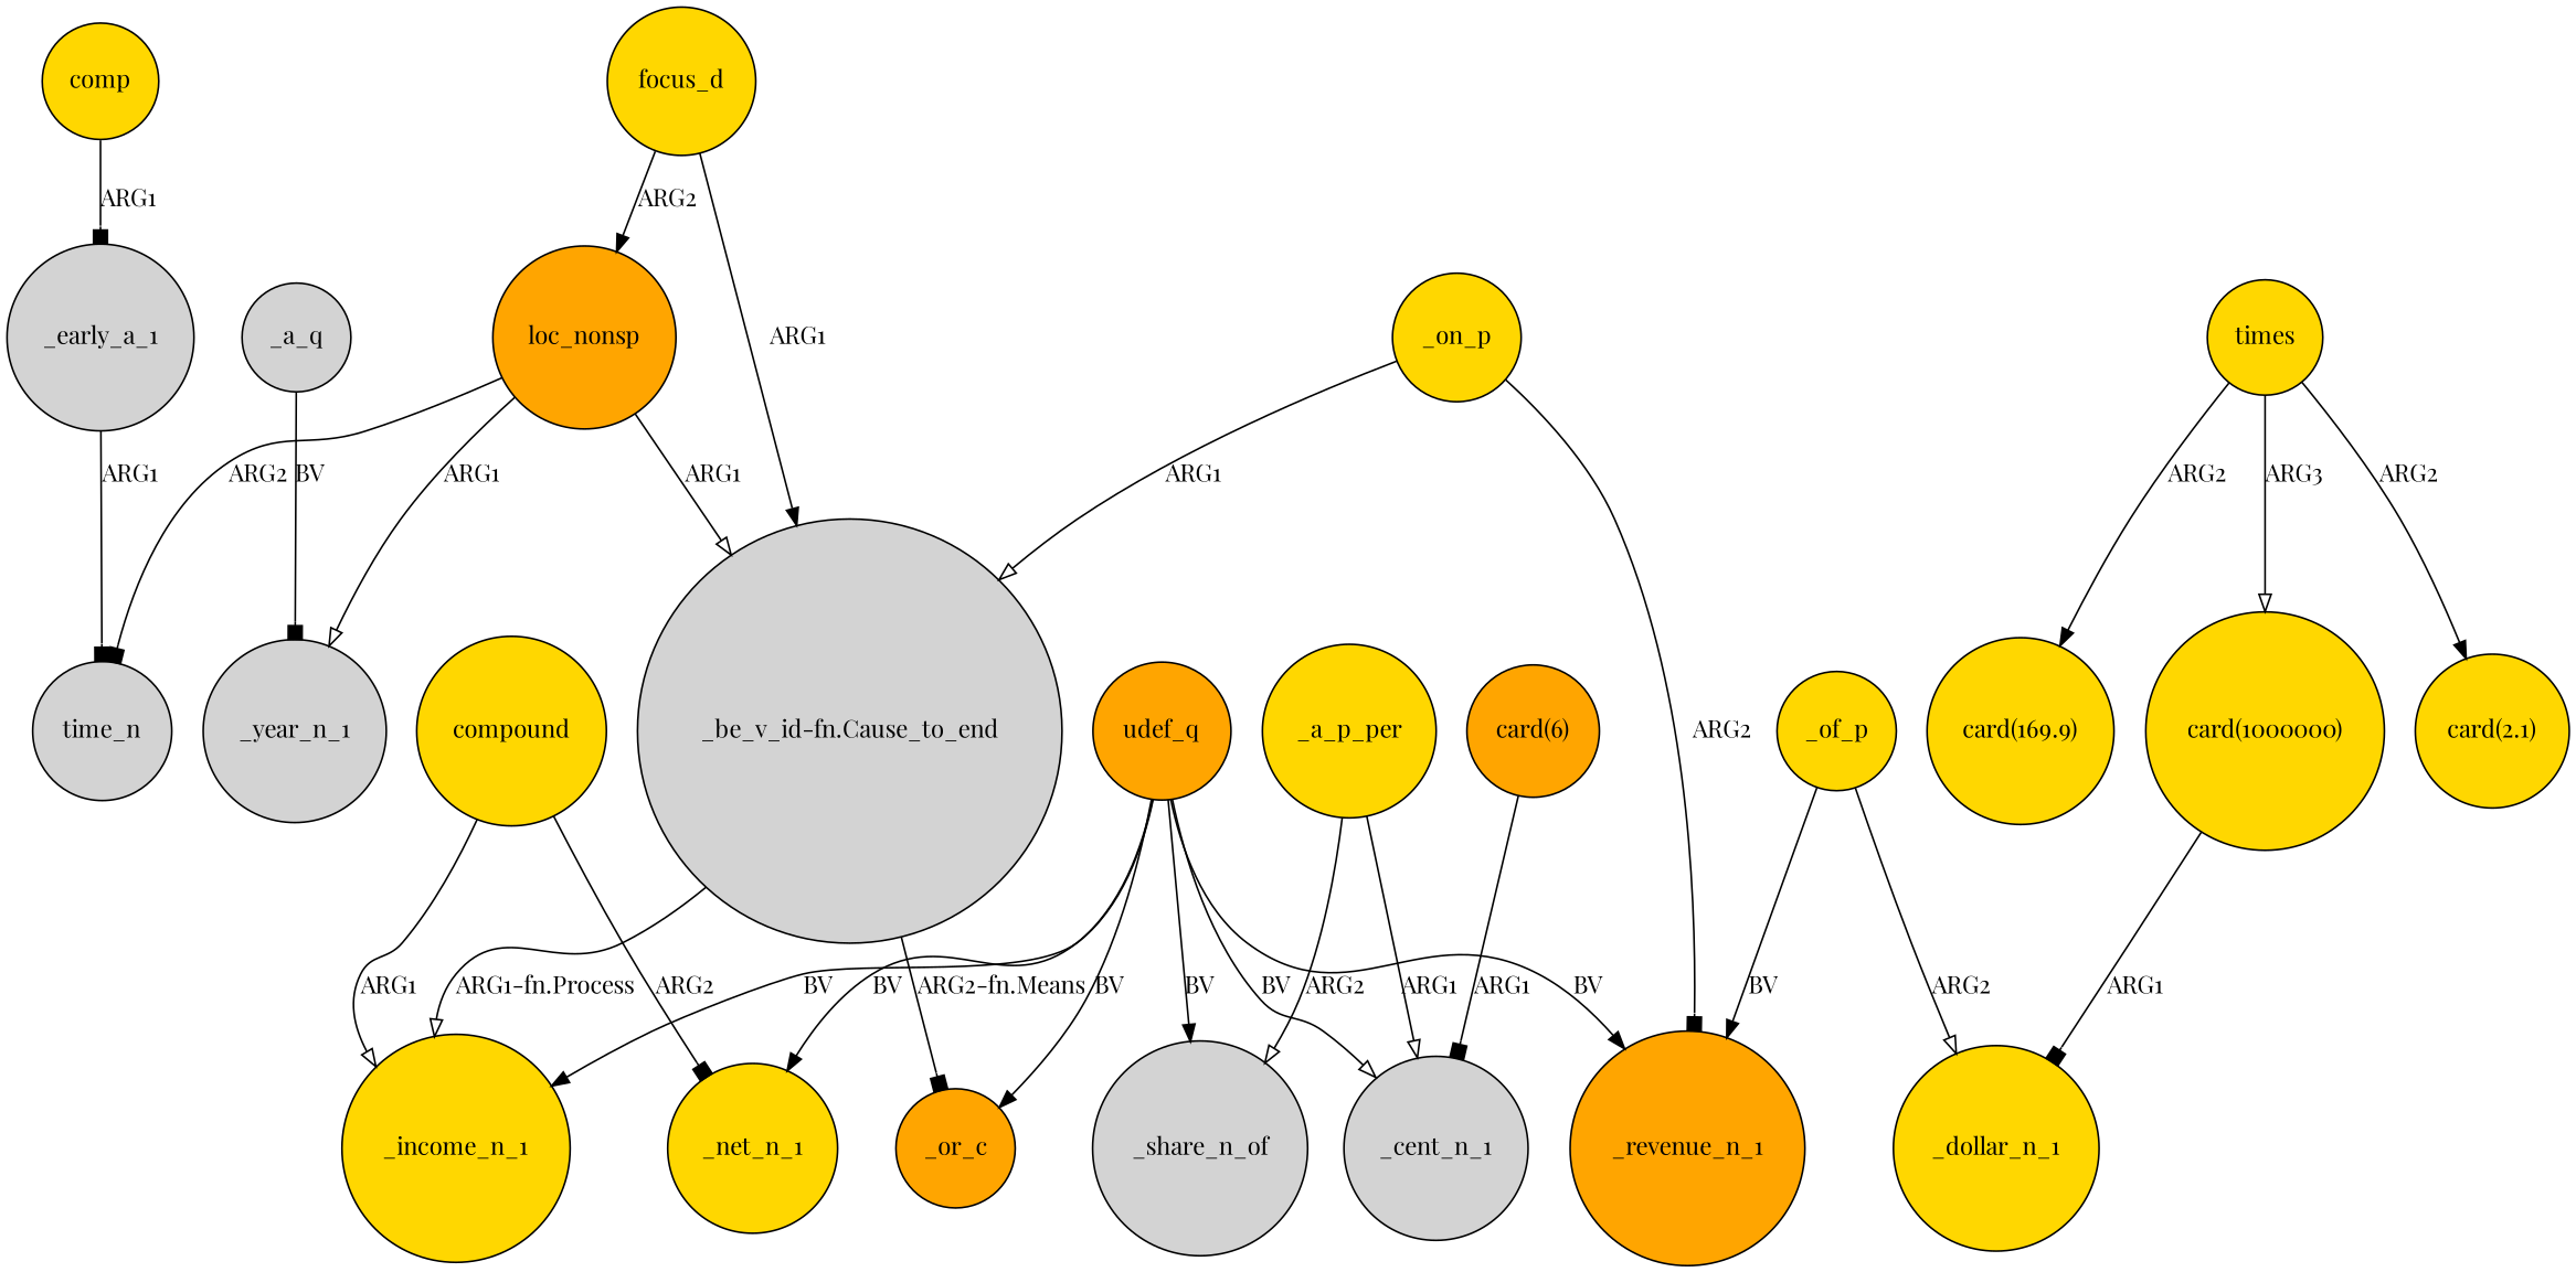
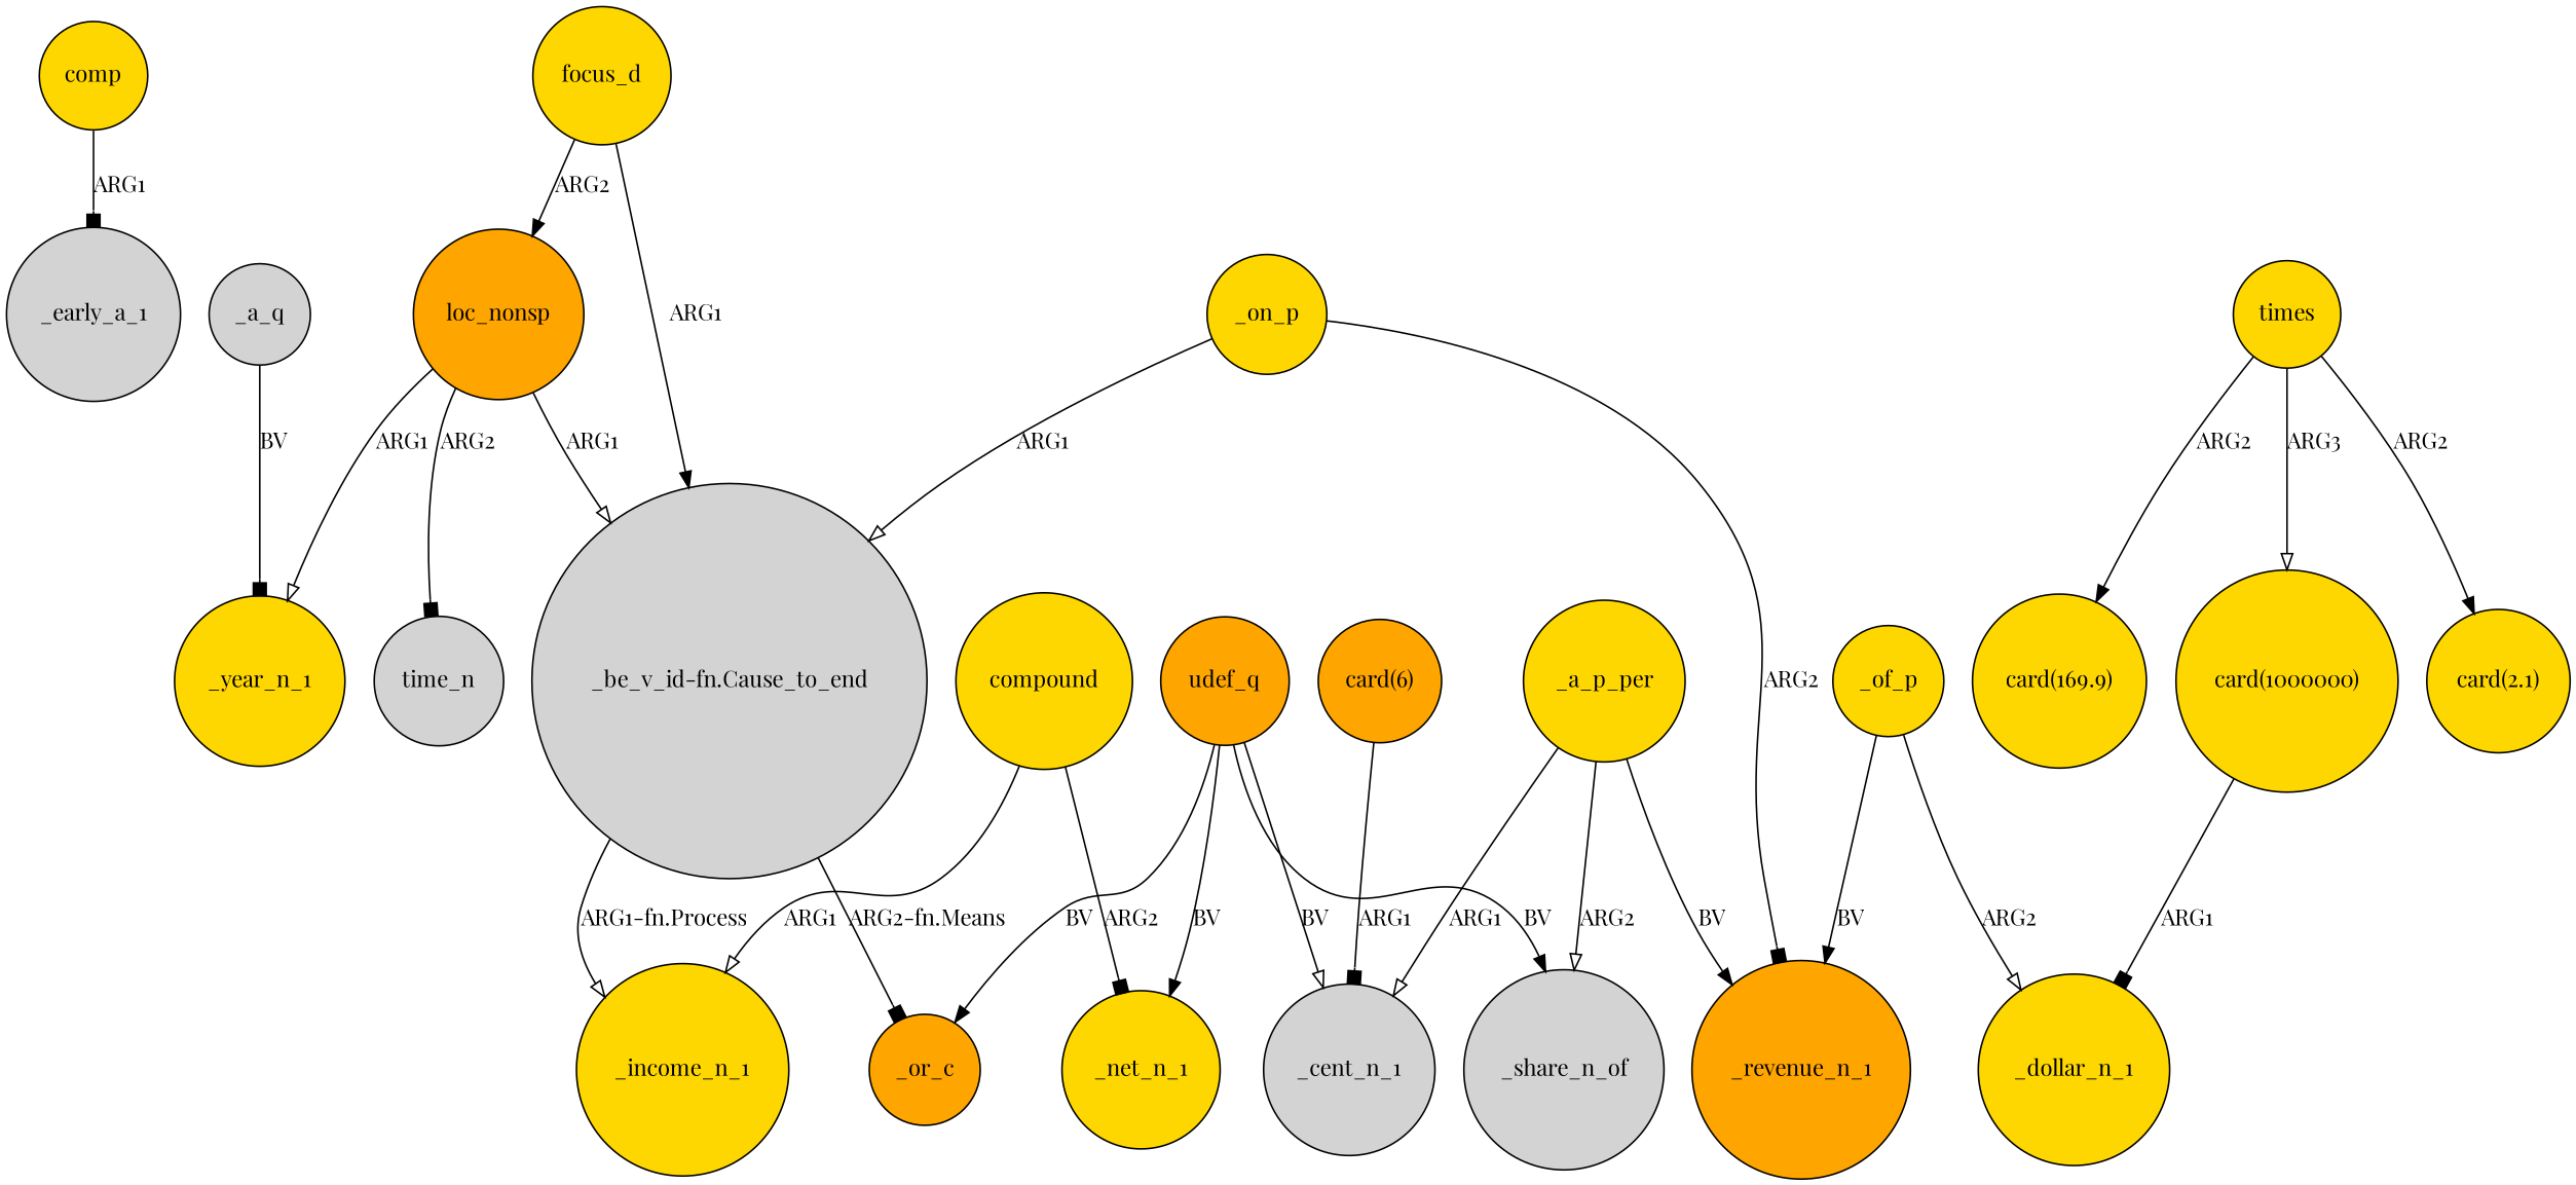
  digraph {
    fontname="Playfair Display"
    node [fillcolor=gold fontname="Playfair Display" shape=circle style=filled]
    edge [arrowhead=normal fontname="Playfair Display"]
    _early_a_1 [fillcolor=lightgrey]
    time_n [fillcolor=lightgrey]
    times
    "card(2.1)"
    "card(1000000)"
    "card(169.9)"
    _dollar_n_1
    "_be_v_id-fn.Cause_to_end" [fillcolor=lightgrey]
    focus_d
    loc_nonsp [fillcolor=orange]
    _income_n_1
    _or_c [fillcolor=orange]
-   _year_n_1 [fillcolor=lightgrey]
+   _year_n_1
    compound
    _net_n_1
    _cent_n_1 [fillcolor=lightgrey]
    _a_p_per
    _share_n_of [fillcolor=lightgrey]
    udef_q [fillcolor=orange]
    _revenue_n_1 [fillcolor=orange]
    _on_p
    _of_p
    comp
    _a_q [fillcolor=lightgrey]
    "card(6)" [fillcolor=orange]
-   _early_a_1 -> time_n [arrowhead=box label=ARG1]
    times -> "card(2.1)" [label=ARG2]
    times -> "card(1000000)" [arrowhead=onormal label=ARG3]
    times -> "card(169.9)" [label=ARG2]
    "card(1000000)" -> _dollar_n_1 [arrowhead=box label=ARG1]
    "_be_v_id-fn.Cause_to_end" -> _income_n_1 [arrowhead=onormal label="ARG1-fn.Process"]
    "_be_v_id-fn.Cause_to_end" -> _or_c [arrowhead=box label="ARG2-fn.Means"]
    focus_d -> "_be_v_id-fn.Cause_to_end" [label=ARG1]
    focus_d -> loc_nonsp [label=ARG2]
    loc_nonsp -> time_n [arrowhead=box label=ARG2]
    loc_nonsp -> "_be_v_id-fn.Cause_to_end" [arrowhead=onormal label=ARG1]
    loc_nonsp -> _year_n_1 [arrowhead=onormal label=ARG1]
    compound -> _income_n_1 [arrowhead=onormal label=ARG1]
    compound -> _net_n_1 [arrowhead=box label=ARG2]
    _a_p_per -> _cent_n_1 [arrowhead=onormal label=ARG1]
    _a_p_per -> _share_n_of [arrowhead=onormal label=ARG2]
-   udef_q -> _income_n_1 [label=BV]
    udef_q -> _or_c [label=BV]
    udef_q -> _net_n_1 [label=BV]
    udef_q -> _cent_n_1 [arrowhead=onormal label=BV]
    udef_q -> _share_n_of [label=BV]
-   udef_q -> _revenue_n_1 [label=BV]
+   _a_p_per -> _revenue_n_1 [label=BV]
    _on_p -> "_be_v_id-fn.Cause_to_end" [arrowhead=onormal label=ARG1]
    _on_p -> _revenue_n_1 [arrowhead=box label=ARG2]
    _of_p -> _dollar_n_1 [arrowhead=onormal label=ARG2]
    _of_p -> _revenue_n_1 [label=BV]
    comp -> _early_a_1 [arrowhead=box label=ARG1]
    _a_q -> _year_n_1 [arrowhead=box label=BV]
    "card(6)" -> _cent_n_1 [arrowhead=box label=ARG1]
  }
